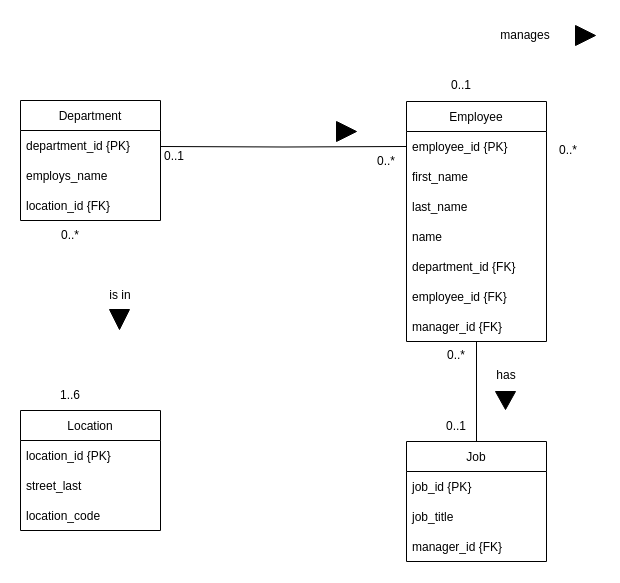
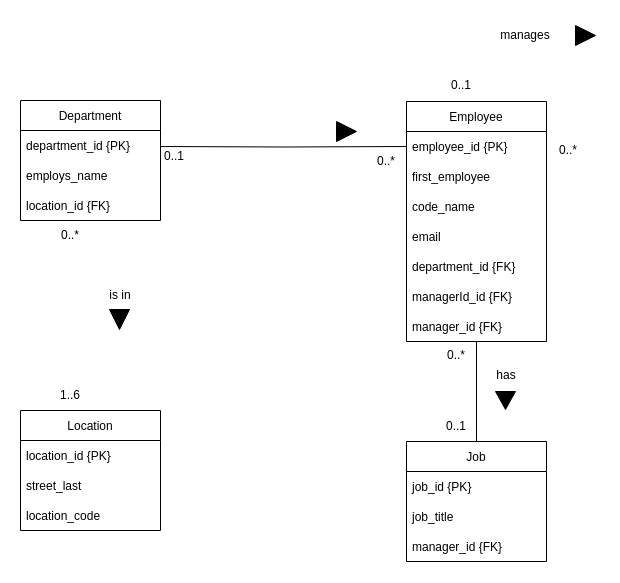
  <mxCell id="0" />
  <mxCell id="1" parent="0" />
  <mxCell id="2" value="Department" style="swimlane;fontStyle=0;childLayout=stackLayout;horizontal=1;startSize=30;horizontalStack=0;resizeParent=1;resizeParentMax=0;resizeLast=0;collapsible=1;marginBottom=0;" parent="1" vertex="1"><mxGeometry x="20" y="100" width="140" height="120" as="geometry" /></mxCell>
  <mxCell id="3" value="department_id {PK}" style="text;strokeColor=none;fillColor=none;align=left;verticalAlign=middle;spacingLeft=4;spacingRight=4;overflow=hidden;points=[[0,0.5],[1,0.5]];portConstraint=eastwest;rotatable=0;" parent="2" vertex="1"><mxGeometry y="30" width="140" height="30" as="geometry" /></mxCell>
  <mxCell id="4" value="employs_name" style="text;strokeColor=none;fillColor=none;align=left;verticalAlign=middle;spacingLeft=4;spacingRight=4;overflow=hidden;points=[[0,0.5],[1,0.5]];portConstraint=eastwest;rotatable=0;" parent="2" vertex="1"><mxGeometry y="60" width="140" height="30" as="geometry" /></mxCell>
  <mxCell id="5" value="location_id {FK}" style="text;strokeColor=none;fillColor=none;align=left;verticalAlign=middle;spacingLeft=4;spacingRight=4;overflow=hidden;points=[[0,0.5],[1,0.5]];portConstraint=eastwest;rotatable=0;" parent="2" vertex="1"><mxGeometry y="90" width="140" height="30" as="geometry" /></mxCell>
  <mxCell id="6" value="Employee" style="swimlane;fontStyle=0;childLayout=stackLayout;horizontal=1;startSize=30;horizontalStack=0;resizeParent=1;resizeParentMax=0;resizeLast=0;collapsible=1;marginBottom=0;" parent="1" vertex="1"><mxGeometry x="406" y="101" width="140" height="240" as="geometry" /></mxCell>
  <mxCell id="7" value="employee_id {PK}" style="text;strokeColor=none;fillColor=none;align=left;verticalAlign=middle;spacingLeft=4;spacingRight=4;overflow=hidden;points=[[0,0.5],[1,0.5]];portConstraint=eastwest;rotatable=0;" parent="6" vertex="1"><mxGeometry y="30" width="140" height="30" as="geometry" /></mxCell>
- <mxCell id="8" value="first_name" style="text;strokeColor=none;fillColor=none;align=left;verticalAlign=middle;spacingLeft=4;spacingRight=4;overflow=hidden;points=[[0,0.5],[1,0.5]];portConstraint=eastwest;rotatable=0;" parent="6" vertex="1"><mxGeometry y="60" width="140" height="30" as="geometry" /></mxCell>
- <mxCell id="9" value="last_name" style="text;strokeColor=none;fillColor=none;align=left;verticalAlign=middle;spacingLeft=4;spacingRight=4;overflow=hidden;points=[[0,0.5],[1,0.5]];portConstraint=eastwest;rotatable=0;" parent="6" vertex="1"><mxGeometry y="90" width="140" height="30" as="geometry" /></mxCell>
- <mxCell id="10" value="name" style="text;strokeColor=none;fillColor=none;align=left;verticalAlign=middle;spacingLeft=4;spacingRight=4;overflow=hidden;points=[[0,0.5],[1,0.5]];portConstraint=eastwest;rotatable=0;" parent="6" vertex="1"><mxGeometry y="120" width="140" height="30" as="geometry" /></mxCell>
+ <mxCell id="8" value="first_employee" style="text;strokeColor=none;fillColor=none;align=left;verticalAlign=middle;spacingLeft=4;spacingRight=4;overflow=hidden;points=[[0,0.5],[1,0.5]];portConstraint=eastwest;rotatable=0;" parent="6" vertex="1"><mxGeometry y="60" width="140" height="30" as="geometry" /></mxCell>
+ <mxCell id="9" value="code_name" style="text;strokeColor=none;fillColor=none;align=left;verticalAlign=middle;spacingLeft=4;spacingRight=4;overflow=hidden;points=[[0,0.5],[1,0.5]];portConstraint=eastwest;rotatable=0;" parent="6" vertex="1"><mxGeometry y="90" width="140" height="30" as="geometry" /></mxCell>
+ <mxCell id="10" value="email" style="text;strokeColor=none;fillColor=none;align=left;verticalAlign=middle;spacingLeft=4;spacingRight=4;overflow=hidden;points=[[0,0.5],[1,0.5]];portConstraint=eastwest;rotatable=0;" parent="6" vertex="1"><mxGeometry y="120" width="140" height="30" as="geometry" /></mxCell>
  <mxCell id="11" value="department_id {FK}" style="text;strokeColor=none;fillColor=none;align=left;verticalAlign=middle;spacingLeft=4;spacingRight=4;overflow=hidden;points=[[0,0.5],[1,0.5]];portConstraint=eastwest;rotatable=0;" parent="6" vertex="1"><mxGeometry y="150" width="140" height="30" as="geometry" /></mxCell>
- <mxCell id="12" value="employee_id {FK}" style="text;strokeColor=none;fillColor=none;align=left;verticalAlign=middle;spacingLeft=4;spacingRight=4;overflow=hidden;points=[[0,0.5],[1,0.5]];portConstraint=eastwest;rotatable=0;" parent="6" vertex="1"><mxGeometry y="180" width="140" height="30" as="geometry" /></mxCell>
+ <mxCell id="12" value="managerId_id {FK}" style="text;strokeColor=none;fillColor=none;align=left;verticalAlign=middle;spacingLeft=4;spacingRight=4;overflow=hidden;points=[[0,0.5],[1,0.5]];portConstraint=eastwest;rotatable=0;" parent="6" vertex="1"><mxGeometry y="180" width="140" height="30" as="geometry" /></mxCell>
  <mxCell id="13" value="manager_id {FK}" style="text;strokeColor=none;fillColor=none;align=left;verticalAlign=middle;spacingLeft=4;spacingRight=4;overflow=hidden;points=[[0,0.5],[1,0.5]];portConstraint=eastwest;rotatable=0;" parent="6" vertex="1"><mxGeometry y="210" width="140" height="30" as="geometry" /></mxCell>
  <mxCell id="14" style="edgeStyle=orthogonalEdgeStyle;rounded=0;orthogonalLoop=1;jettySize=auto;html=1;endArrow=none;endFill=0;" parent="1" target="7" edge="1"><mxGeometry relative="1" as="geometry"><mxPoint x="160" y="146" as="sourcePoint" /><mxPoint x="330" y="146" as="targetPoint" /></mxGeometry></mxCell>
  <mxCell id="15" value="" style="triangle;whiteSpace=wrap;html=1;fillColor=#000000;" parent="1" vertex="1"><mxGeometry x="336" y="121" width="20" height="20" as="geometry" /></mxCell>
  <mxCell id="16" value="0..*" style="text;html=1;strokeColor=none;fillColor=none;align=center;verticalAlign=middle;whiteSpace=wrap;rounded=0;" parent="1" vertex="1"><mxGeometry x="356" y="146" width="60" height="30" as="geometry" /></mxCell>
  <mxCell id="17" value="0..1" style="text;html=1;strokeColor=none;fillColor=none;align=center;verticalAlign=middle;whiteSpace=wrap;rounded=0;" parent="1" vertex="1"><mxGeometry x="144" y="141" width="60" height="30" as="geometry" /></mxCell>
  <mxCell id="18" value="Location" style="swimlane;fontStyle=0;childLayout=stackLayout;horizontal=1;startSize=30;horizontalStack=0;resizeParent=1;resizeParentMax=0;resizeLast=0;collapsible=1;marginBottom=0;" parent="1" vertex="1"><mxGeometry x="20" y="410" width="140" height="120" as="geometry" /></mxCell>
  <mxCell id="19" value="location_id {PK}" style="text;strokeColor=none;fillColor=none;align=left;verticalAlign=middle;spacingLeft=4;spacingRight=4;overflow=hidden;points=[[0,0.5],[1,0.5]];portConstraint=eastwest;rotatable=0;" parent="18" vertex="1"><mxGeometry y="30" width="140" height="30" as="geometry" /></mxCell>
  <mxCell id="20" value="street_last" style="text;strokeColor=none;fillColor=none;align=left;verticalAlign=middle;spacingLeft=4;spacingRight=4;overflow=hidden;points=[[0,0.5],[1,0.5]];portConstraint=eastwest;rotatable=0;" parent="18" vertex="1"><mxGeometry y="60" width="140" height="30" as="geometry" /></mxCell>
  <mxCell id="21" value="location_code" style="text;strokeColor=none;fillColor=none;align=left;verticalAlign=middle;spacingLeft=4;spacingRight=4;overflow=hidden;points=[[0,0.5],[1,0.5]];portConstraint=eastwest;rotatable=0;" parent="18" vertex="1"><mxGeometry y="90" width="140" height="30" as="geometry" /></mxCell>
  <mxCell id="22" value="is in" style="text;html=1;strokeColor=none;fillColor=none;align=center;verticalAlign=middle;whiteSpace=wrap;rounded=0;" parent="1" vertex="1"><mxGeometry x="90" y="280" width="60" height="30" as="geometry" /></mxCell>
  <mxCell id="23" value="" style="triangle;whiteSpace=wrap;html=1;fillColor=#000000;direction=south;" parent="1" vertex="1"><mxGeometry x="109" y="309" width="20" height="20" as="geometry" /></mxCell>
  <mxCell id="24" value="0..*" style="text;html=1;strokeColor=none;fillColor=none;align=center;verticalAlign=middle;whiteSpace=wrap;rounded=0;" parent="1" vertex="1"><mxGeometry x="40" y="220" width="60" height="30" as="geometry" /></mxCell>
  <mxCell id="25" value="1..6" style="text;html=1;strokeColor=none;fillColor=none;align=center;verticalAlign=middle;whiteSpace=wrap;rounded=0;" parent="1" vertex="1"><mxGeometry x="40" y="380" width="60" height="30" as="geometry" /></mxCell>
  <mxCell id="26" style="edgeStyle=orthogonalEdgeStyle;rounded=0;orthogonalLoop=1;jettySize=auto;html=1;endArrow=none;endFill=0;" parent="1" source="27" edge="1"><mxGeometry relative="1" as="geometry"><mxPoint x="476" y="341" as="targetPoint" /></mxGeometry></mxCell>
  <mxCell id="27" value="Job" style="swimlane;fontStyle=0;childLayout=stackLayout;horizontal=1;startSize=30;horizontalStack=0;resizeParent=1;resizeParentMax=0;resizeLast=0;collapsible=1;marginBottom=0;" parent="1" vertex="1"><mxGeometry x="406" y="441" width="140" height="120" as="geometry" /></mxCell>
  <mxCell id="28" value="job_id {PK}" style="text;strokeColor=none;fillColor=none;align=left;verticalAlign=middle;spacingLeft=4;spacingRight=4;overflow=hidden;points=[[0,0.5],[1,0.5]];portConstraint=eastwest;rotatable=0;" parent="27" vertex="1"><mxGeometry y="30" width="140" height="30" as="geometry" /></mxCell>
  <mxCell id="29" value="job_title" style="text;strokeColor=none;fillColor=none;align=left;verticalAlign=middle;spacingLeft=4;spacingRight=4;overflow=hidden;points=[[0,0.5],[1,0.5]];portConstraint=eastwest;rotatable=0;" parent="27" vertex="1"><mxGeometry y="60" width="140" height="30" as="geometry" /></mxCell>
  <mxCell id="30" value="manager_id {FK}" style="text;strokeColor=none;fillColor=none;align=left;verticalAlign=middle;spacingLeft=4;spacingRight=4;overflow=hidden;points=[[0,0.5],[1,0.5]];portConstraint=eastwest;rotatable=0;" parent="27" vertex="1"><mxGeometry y="90" width="140" height="30" as="geometry" /></mxCell>
  <mxCell id="31" value="has" style="text;html=1;strokeColor=none;fillColor=none;align=center;verticalAlign=middle;whiteSpace=wrap;rounded=0;" parent="1" vertex="1"><mxGeometry x="476" y="360" width="60" height="30" as="geometry" /></mxCell>
  <mxCell id="32" value="" style="triangle;whiteSpace=wrap;html=1;fillColor=#000000;direction=south;" parent="1" vertex="1"><mxGeometry x="495" y="391" width="20" height="18" as="geometry" /></mxCell>
  <mxCell id="33" value="0..*" style="text;html=1;strokeColor=none;fillColor=none;align=center;verticalAlign=middle;whiteSpace=wrap;rounded=0;" parent="1" vertex="1"><mxGeometry x="426" y="340" width="60" height="30" as="geometry" /></mxCell>
  <mxCell id="34" value="0..1" style="text;html=1;strokeColor=none;fillColor=none;align=center;verticalAlign=middle;whiteSpace=wrap;rounded=0;" parent="1" vertex="1"><mxGeometry x="426" y="411" width="60" height="30" as="geometry" /></mxCell>
  <mxCell id="35" value="manages" style="text;html=1;strokeColor=none;fillColor=none;align=center;verticalAlign=middle;whiteSpace=wrap;rounded=0;" parent="1" vertex="1"><mxGeometry x="495" y="20" width="60" height="30" as="geometry" /></mxCell>
  <mxCell id="36" value="" style="triangle;whiteSpace=wrap;html=1;fillColor=#000000;" parent="1" vertex="1"><mxGeometry x="575" y="25" width="20" height="20" as="geometry" /></mxCell>
  <mxCell id="37" value="0..1" style="text;html=1;strokeColor=none;fillColor=none;align=center;verticalAlign=middle;whiteSpace=wrap;rounded=0;" parent="1" vertex="1"><mxGeometry x="431" y="70" width="60" height="30" as="geometry" /></mxCell>
  <mxCell id="38" value="0..*" style="text;html=1;strokeColor=none;fillColor=none;align=center;verticalAlign=middle;whiteSpace=wrap;rounded=0;" parent="1" vertex="1"><mxGeometry x="538" y="135" width="60" height="30" as="geometry" /></mxCell>
